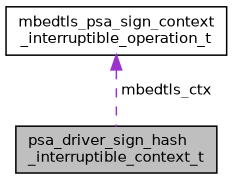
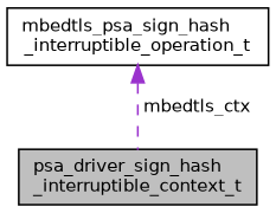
  digraph {
    node [color=black fontname=Helvetica fontsize=10 shape=record style=filled]
    n1 [fillcolor=grey75 fontcolor=black height=0.2 label="psa_driver_sign_hash\l_interruptible_context_t" width=0.4]
-   n2 [fillcolor=white height=0.2 label="mbedtls_psa_sign_context\l_interruptible_operation_t" width=0.4]
+   n2 [fillcolor=white height=0.2 label="mbedtls_psa_sign_hash\l_interruptible_operation_t" width=0.4]
    n2 -> n1 [color=darkorchid3 dir=back fontname=Helvetica fontsize=10 label=" mbedtls_ctx" labelfontname=Helvetica labelfontsize=10 style=dashed]
  }
